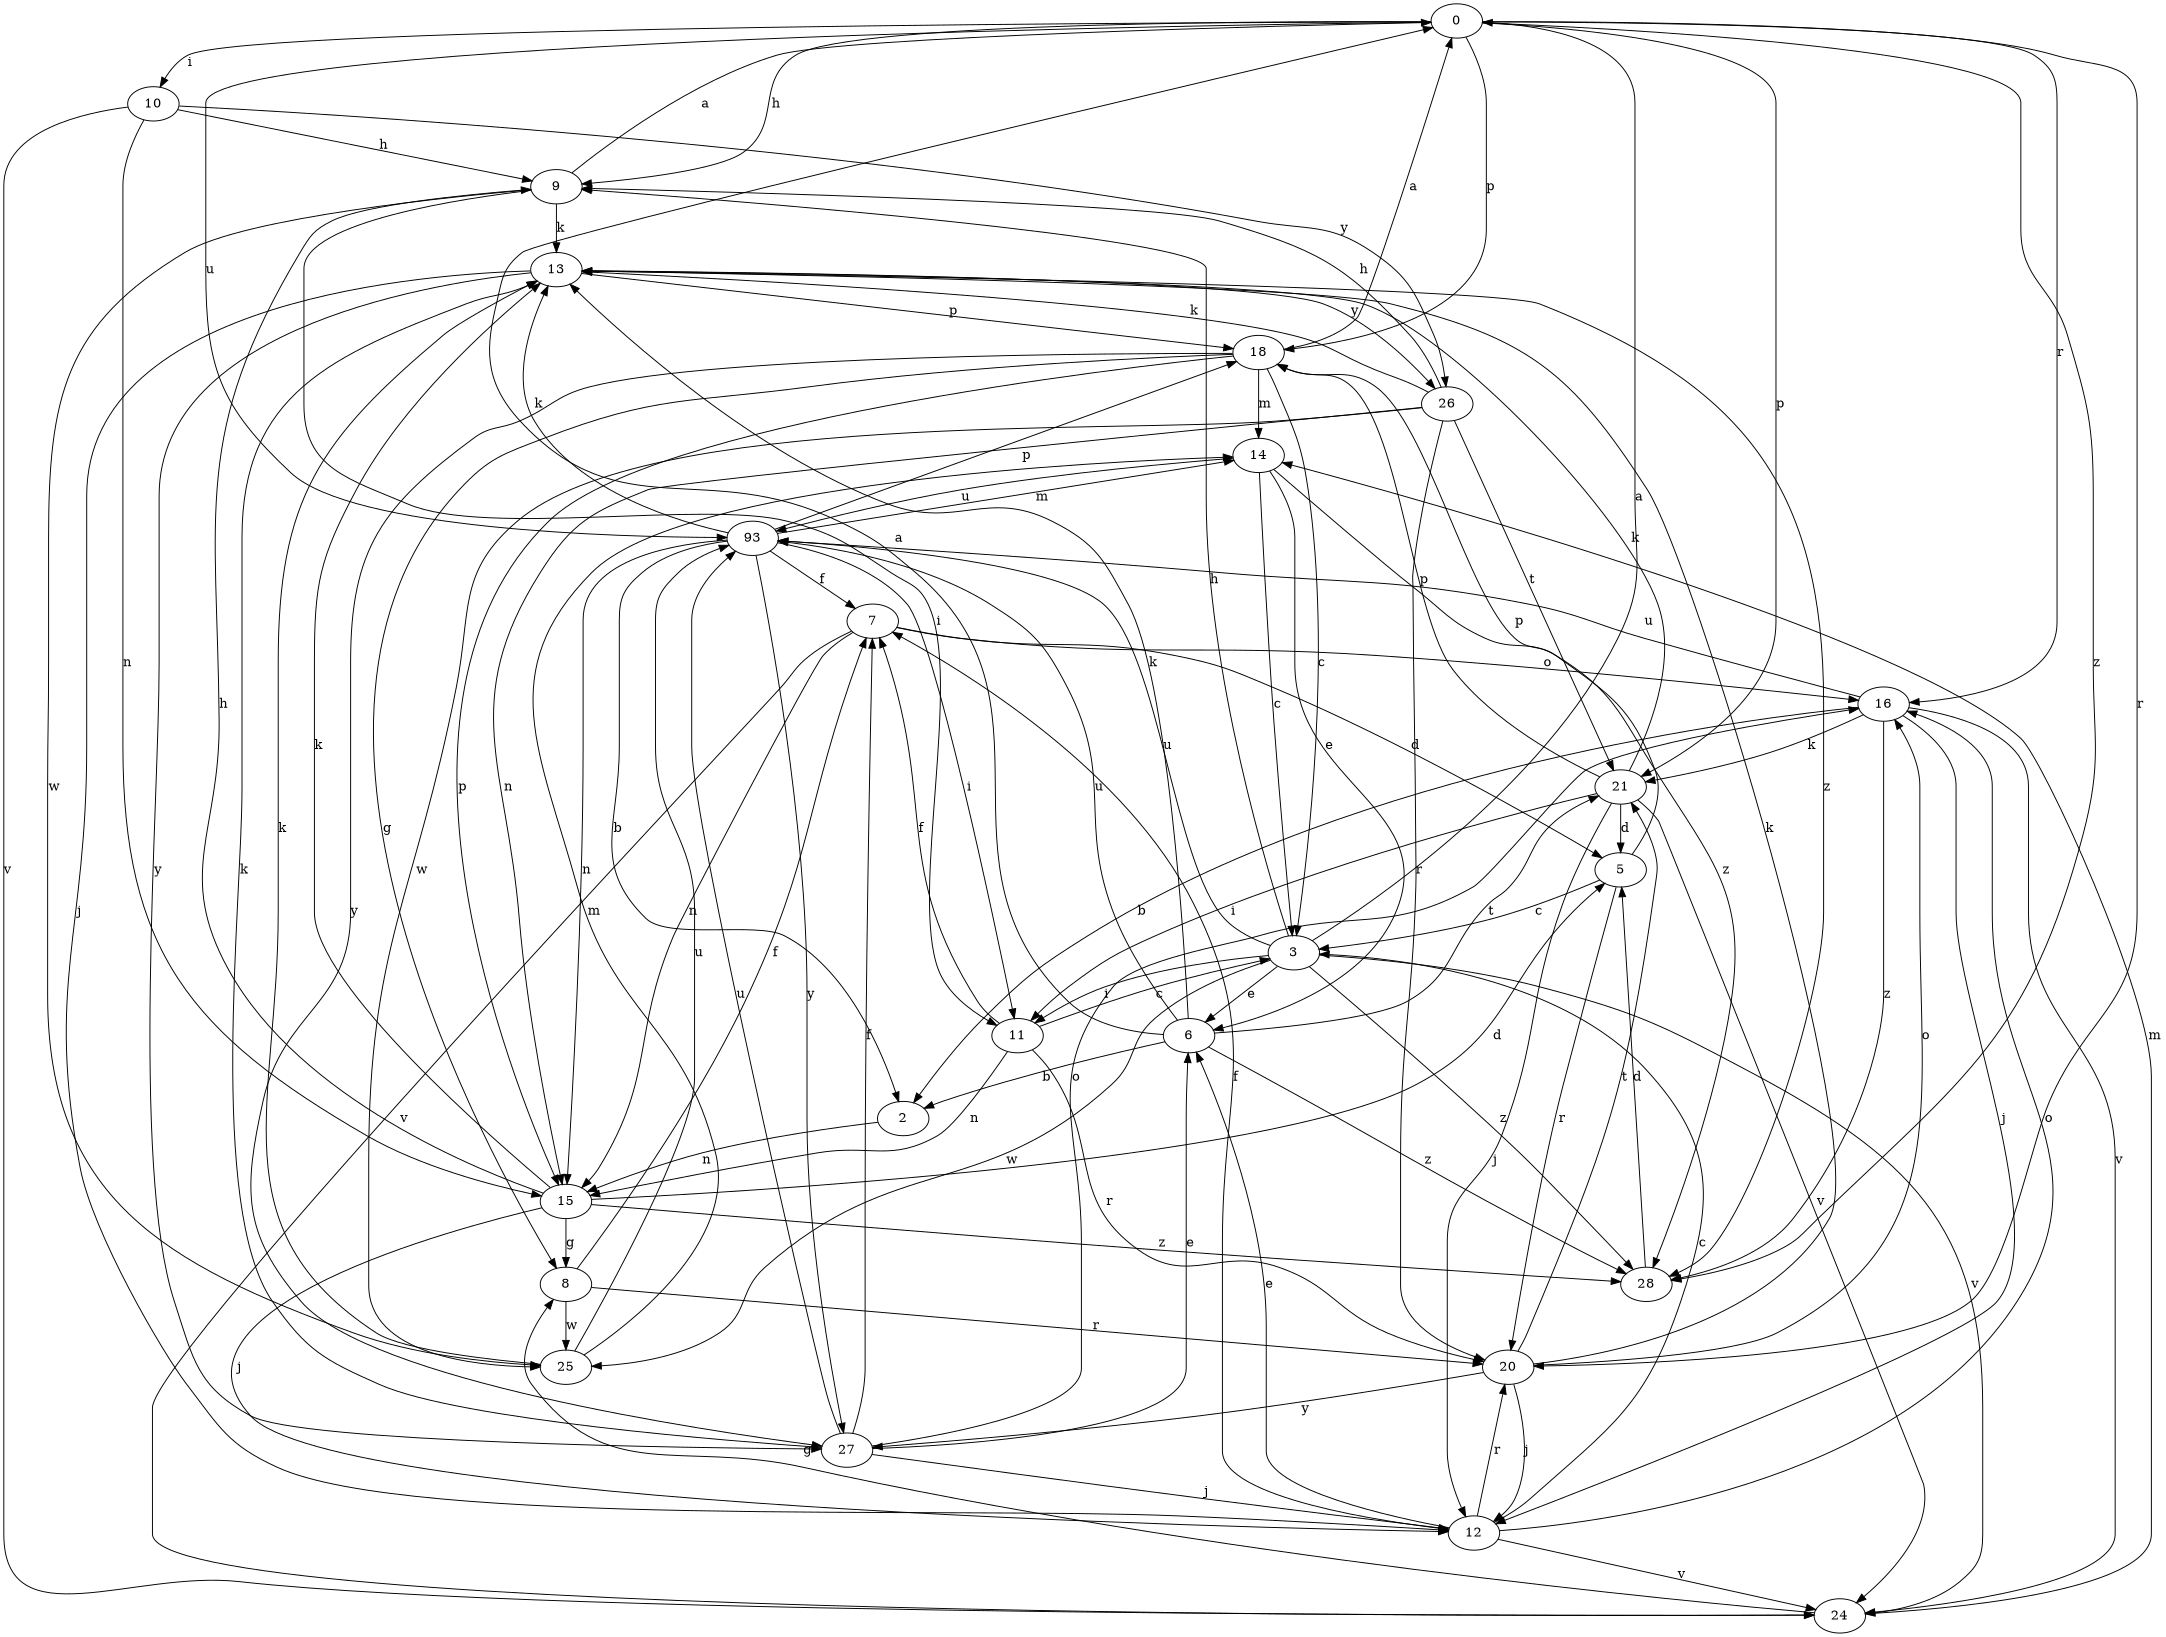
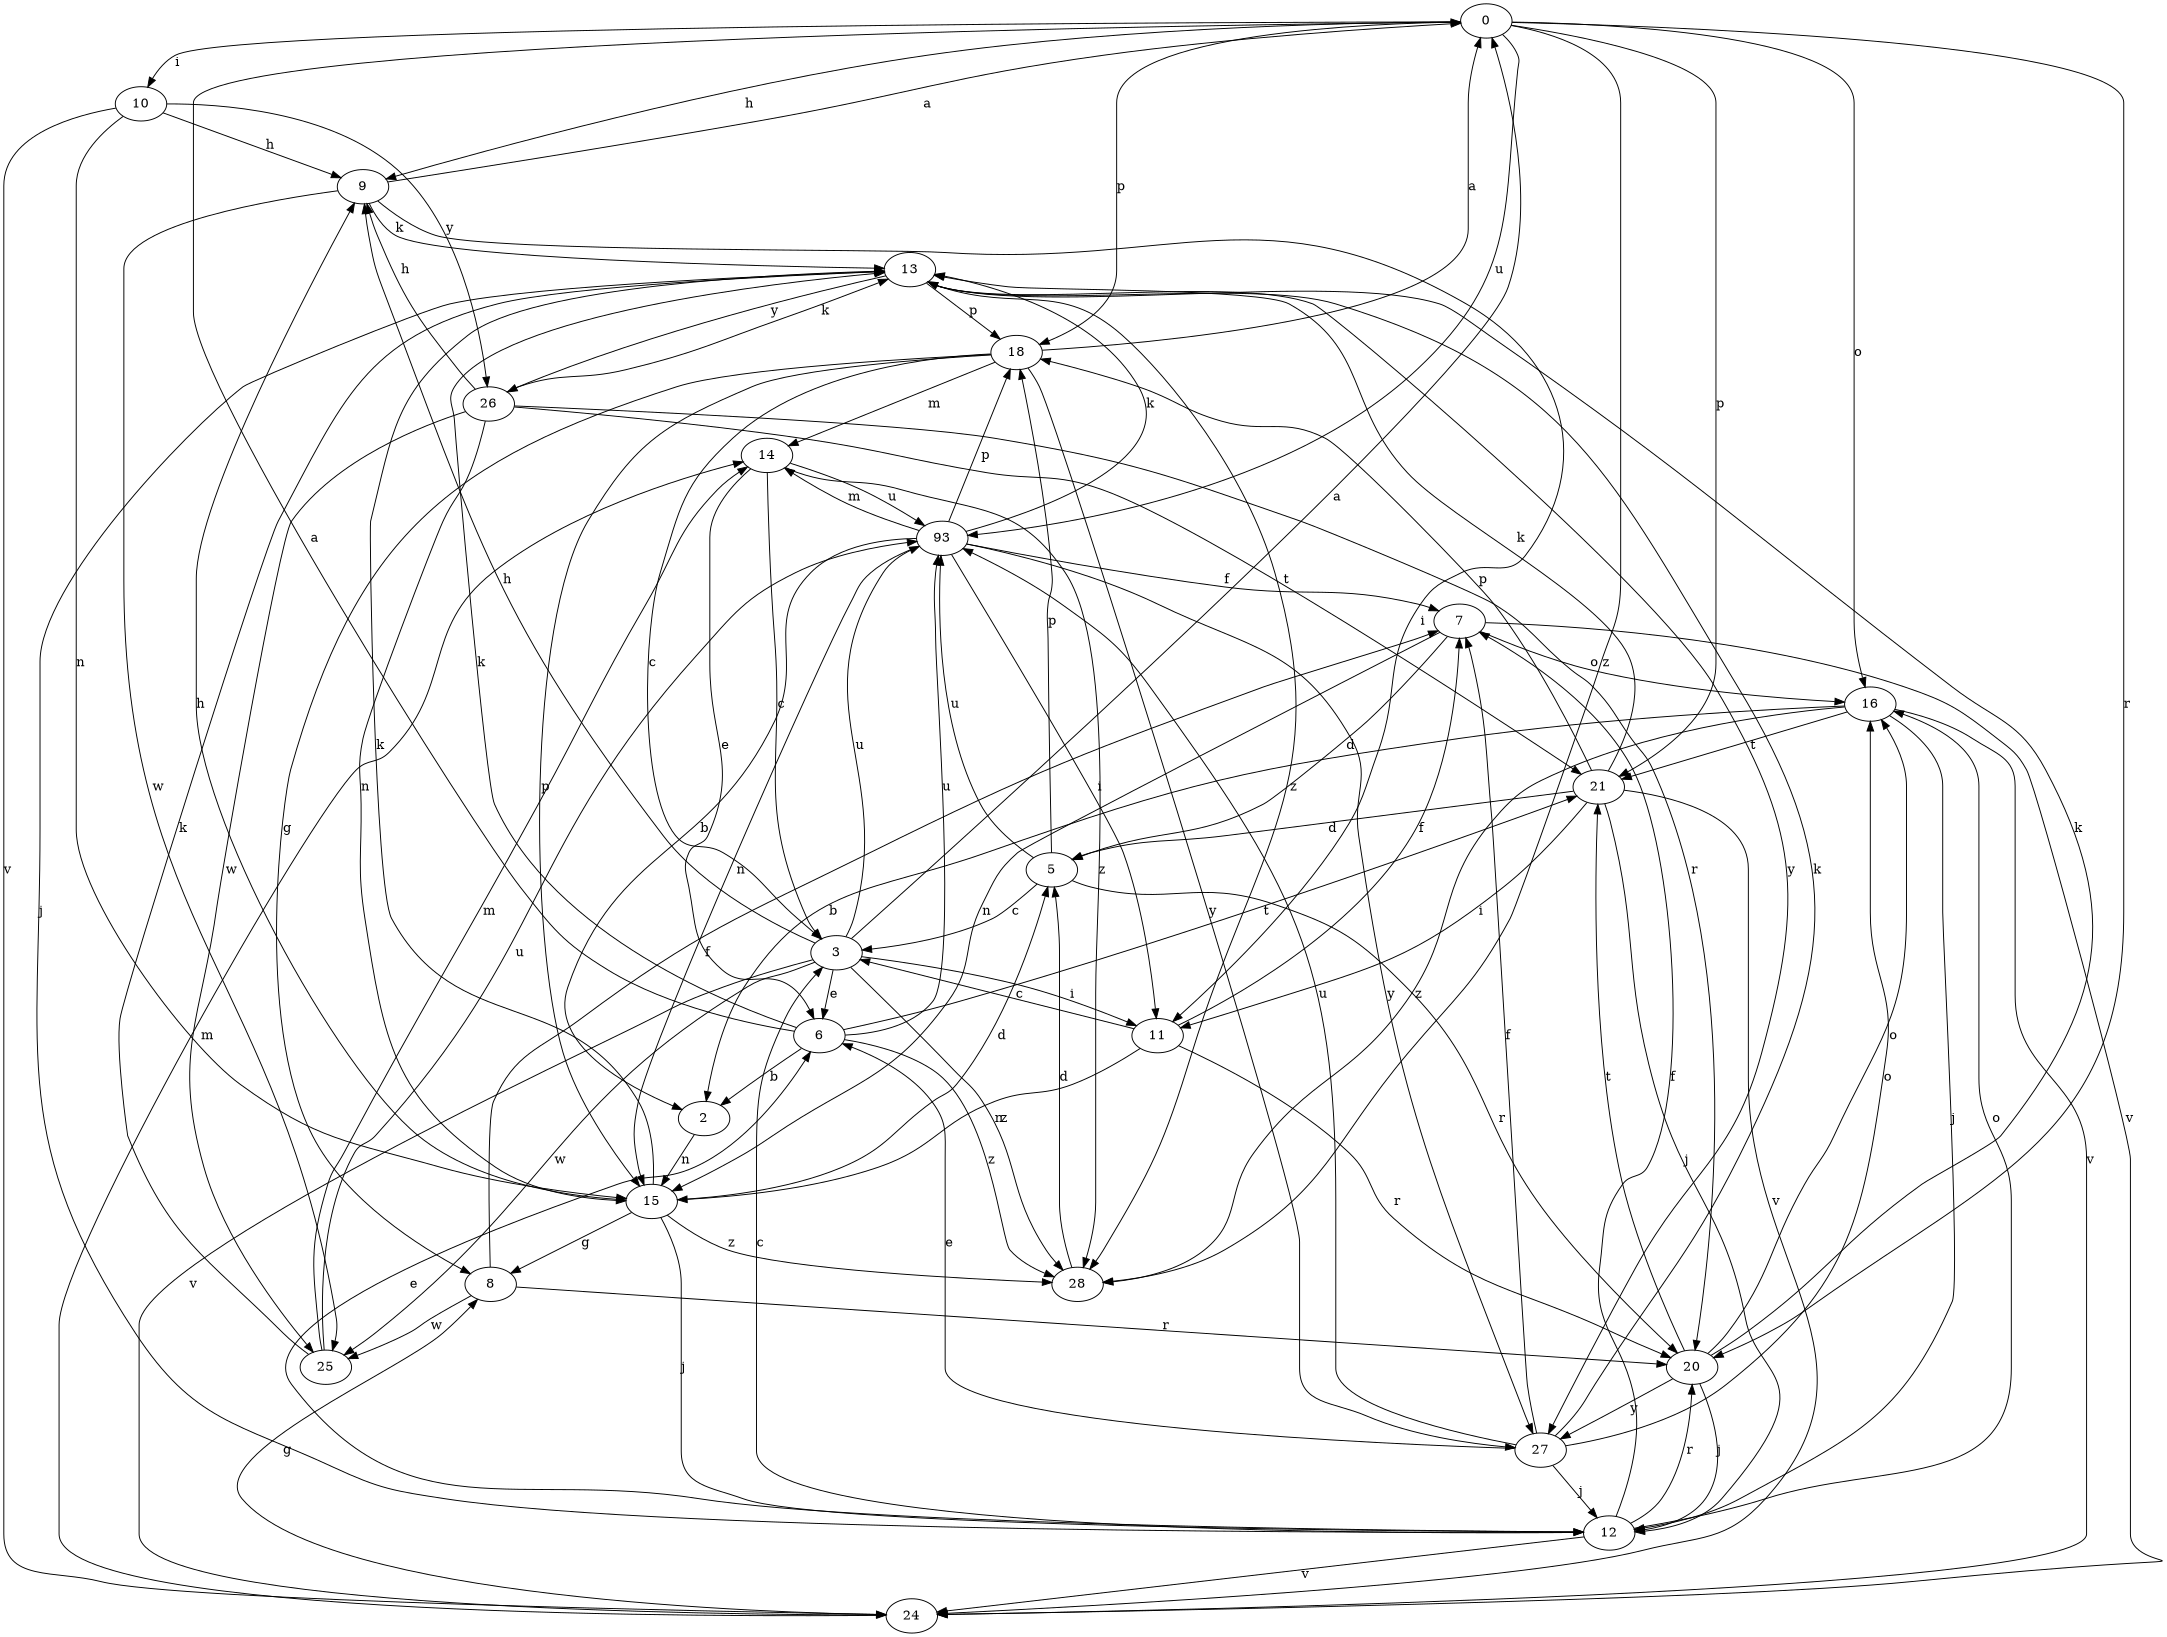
  strict digraph {
    0
    9
    10
    16
    18
    20
    21
    n8 [label=93]
    28
    11
    25
    13
    15
    24
    26
    2
    12
    3
    8
    27
    14
    5
    7
    6
    0 -> 9 [label=h]
    0 -> 10 [label=i]
-   0 -> 16 [label=r]
+   0 -> 16 [label=o]
    0 -> 18 [label=p]
    0 -> 20 [label=r]
    0 -> 21 [label=p]
    0 -> n8 [label=u]
    0 -> 28 [label=z]
    9 -> 0 [label=a]
    9 -> 11 [label=i]
    9 -> 25 [label=w]
    9 -> 13 [label=k]
    10 -> 9 [label=h]
    10 -> 15 [label=n]
    10 -> 24 [label=v]
    10 -> 26 [label=y]
-   16 -> 21 [label=k]
-   16 -> n8 [label=u]
+   16 -> 21 [label=t]
+   5 -> n8 [label=u]
    16 -> 28 [label=z]
    16 -> 24 [label=v]
    16 -> 2 [label=b]
    16 -> 12 [label=j]
    18 -> 0 [label=a]
    18 -> 15 [label=p]
    18 -> 3 [label=c]
    18 -> 8 [label=g]
    18 -> 27 [label=y]
    18 -> 14 [label=m]
    20 -> 16 [label=o]
    20 -> 21 [label=t]
    20 -> 13 [label=k]
    20 -> 12 [label=j]
    20 -> 27 [label=y]
    21 -> 18 [label=p]
    21 -> 11 [label=i]
    21 -> 13 [label=k]
    21 -> 24 [label=v]
    21 -> 12 [label=j]
    21 -> 5 [label=d]
    n8 -> 18 [label=p]
    n8 -> 11 [label=i]
    n8 -> 13 [label=k]
    n8 -> 15 [label=n]
    n8 -> 2 [label=b]
    n8 -> 27 [label=y]
    n8 -> 14 [label=m]
    n8 -> 7 [label=f]
    28 -> 5 [label=d]
    11 -> 20 [label=r]
    11 -> 15 [label=n]
    11 -> 3 [label=c]
    11 -> 7 [label=f]
    25 -> n8 [label=u]
    25 -> 13 [label=k]
    25 -> 14 [label=m]
    13 -> 18 [label=p]
    13 -> 28 [label=z]
    13 -> 26 [label=y]
    13 -> 12 [label=j]
    13 -> 27 [label=y]
    15 -> 9 [label=h]
    15 -> 28 [label=z]
    15 -> 13 [label=k]
    15 -> 12 [label=j]
    15 -> 8 [label=g]
    15 -> 5 [label=d]
    24 -> 8 [label=g]
    24 -> 14 [label=m]
    26 -> 9 [label=h]
    26 -> 20 [label=r]
    26 -> 21 [label=t]
    26 -> 25 [label=w]
    26 -> 13 [label=k]
    26 -> 15 [label=n]
    2 -> 15 [label=n]
    12 -> 16 [label=o]
    12 -> 20 [label=r]
    12 -> 24 [label=v]
    12 -> 3 [label=c]
    12 -> 7 [label=f]
    12 -> 6 [label=e]
    3 -> 0 [label=a]
    3 -> 9 [label=h]
    3 -> n8 [label=u]
    3 -> 28 [label=z]
    3 -> 11 [label=i]
    3 -> 25 [label=w]
    3 -> 24 [label=v]
    3 -> 6 [label=e]
    8 -> 20 [label=r]
    8 -> 25 [label=w]
    8 -> 7 [label=f]
    27 -> 16 [label=o]
    27 -> n8 [label=u]
    27 -> 13 [label=k]
    27 -> 12 [label=j]
    27 -> 7 [label=f]
    27 -> 6 [label=e]
    14 -> n8 [label=u]
    14 -> 28 [label=z]
    14 -> 3 [label=c]
    14 -> 6 [label=e]
    5 -> 18 [label=p]
    5 -> 20 [label=r]
    5 -> 3 [label=c]
    7 -> 16 [label=o]
    7 -> 15 [label=n]
    7 -> 24 [label=v]
    7 -> 5 [label=d]
    6 -> 0 [label=a]
    6 -> 21 [label=t]
    6 -> n8 [label=u]
    6 -> 28 [label=z]
    6 -> 13 [label=k]
    6 -> 2 [label=b]
  }
